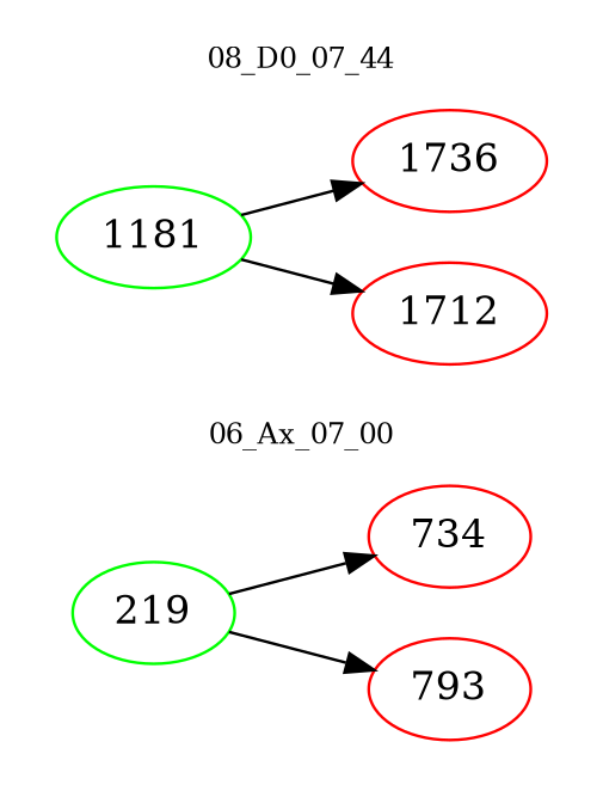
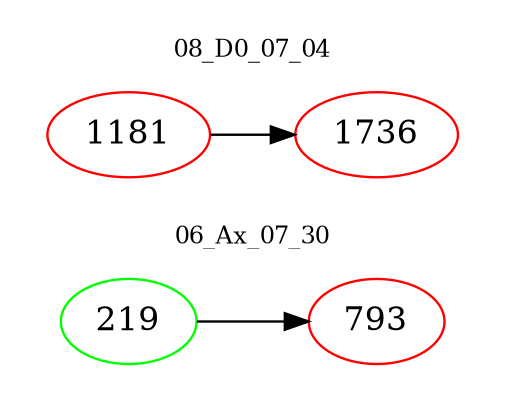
  digraph {
    rankdir=LR
    node [color=red]
    edge [color=black]
    n1 [color=green label=219]
    n2 [label=793]
-   n3 [label=734]
-   n4 [color=green label=1181]
-   n5 [label=1712]
+   n4 [label=1181]
    n6 [label=1736]
    subgraph cluster_1 {
      color=white
      fontsize=10
-     label="06_Ax_07_00"
+     label="06_Ax_07_30"
      n1
      n2
-     n3
    }
    subgraph cluster_2 {
      color=white
      fontsize=10
-     label="08_D0_07_44"
+     label="08_D0_07_04"
      n4
-     n5
      n6
    }
    n1 -> n2
-   n1 -> n3
-   n4 -> n5
    n4 -> n6
  }
